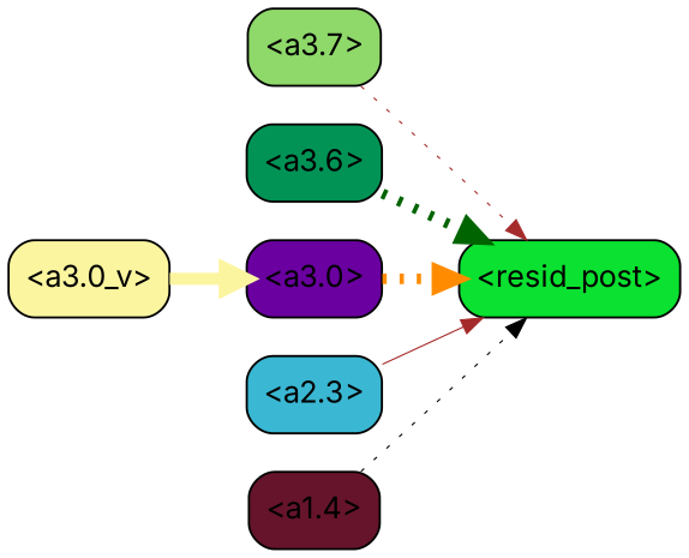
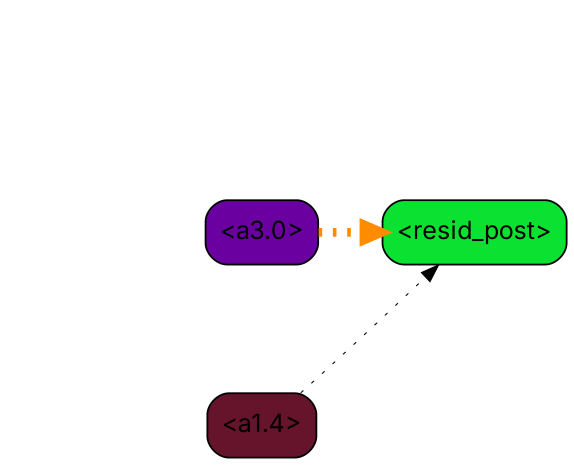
  strict digraph {
    fontname=Inter
    rankdir=LR
    splines=true
    node [color=black fontname=Inter shape=box style="filled, rounded"]
    edge [color=brown fontname=Inter penwidth=0.6 style=dotted]
-   "<a3.7>" [fillcolor="#8fd86a"]
    "<resid_post>" [fillcolor="#0ae130"]
-   "<a3.6>" [fillcolor="#009355"]
    "<a3.0>" [fillcolor="#69009f"]
-   "<a2.3>" [fillcolor="#3ab7d2"]
    "<a1.4>" [fillcolor="#66142b"]
-   "<a3.0_v>" [fillcolor="#fcf5a0"]
-   "<a3.7>" -> "<resid_post>"
-   "<a3.6>" -> "<resid_post>" [color=darkgreen penwidth=4.753257989883423]
    "<a3.0>" -> "<resid_post>" [color=darkorange penwidth=4.90053927898407]
-   "<a2.3>" -> "<resid_post>" [style=solid]
    "<a1.4>" -> "<resid_post>" [color=black]
-   "<a3.0_v>" -> "<a3.0>" [color="#fcf5a0" penwidth=5.652270674705505 style=""]
  }
